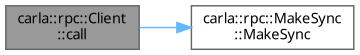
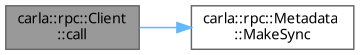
  digraph {
    rankdir=LR
    fontname="Noto Sans"
    node [fontname="Noto Sans" fontsize=10 shape=box style=filled]
    n1 [color=gray40 fillcolor=grey60 fontcolor=black height=0.2 label="carla::rpc::Client\l::call" width=0.4]
-   n2 [color=grey40 fillcolor=white height=0.2 label="carla::rpc::MakeSync\l::MakeSync" width=0.4]
+   n2 [color=grey40 fillcolor=white height=0.2 label="carla::rpc::Metadata\l::MakeSync" width=0.4]
    n1 -> n2 [color=steelblue1 fontname="Noto Sans" fontsize=10 labelfontname=Helvetica labelfontsize=10 style=solid]
  }
